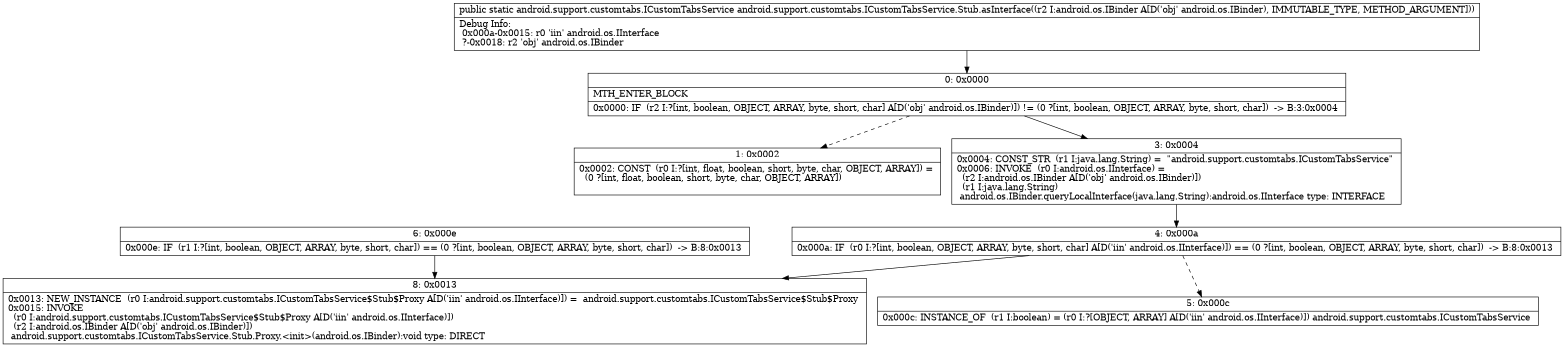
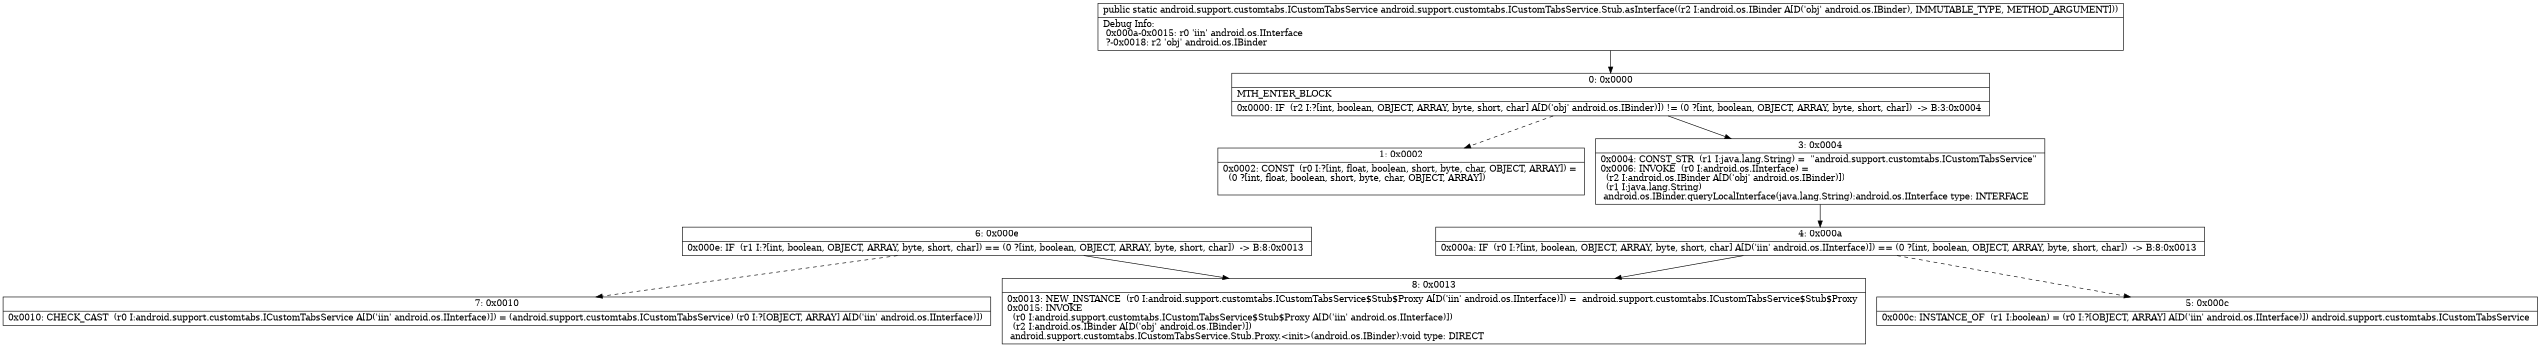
  digraph {
    node [shape=record]
    n1 [label="{0\:\ 0x0000|MTH_ENTER_BLOCK\l|0x0000: IF  (r2 I:?[int, boolean, OBJECT, ARRAY, byte, short, char] A[D('obj' android.os.IBinder)]) != (0 ?[int, boolean, OBJECT, ARRAY, byte, short, char])  \-\> B:3:0x0004 \l}"]
    n2 [label="{1\:\ 0x0002|0x0002: CONST  (r0 I:?[int, float, boolean, short, byte, char, OBJECT, ARRAY]) = \l  (0 ?[int, float, boolean, short, byte, char, OBJECT, ARRAY])\l \l}"]
    n3 [label="{3\:\ 0x0004|0x0004: CONST_STR  (r1 I:java.lang.String) =  \"android.support.customtabs.ICustomTabsService\" \l0x0006: INVOKE  (r0 I:android.os.IInterface) = \l  (r2 I:android.os.IBinder A[D('obj' android.os.IBinder)])\l  (r1 I:java.lang.String)\l android.os.IBinder.queryLocalInterface(java.lang.String):android.os.IInterface type: INTERFACE \l}"]
    n4 [label="{4\:\ 0x000a|0x000a: IF  (r0 I:?[int, boolean, OBJECT, ARRAY, byte, short, char] A[D('iin' android.os.IInterface)]) == (0 ?[int, boolean, OBJECT, ARRAY, byte, short, char])  \-\> B:8:0x0013 \l}"]
    n5 [label="{5\:\ 0x000c|0x000c: INSTANCE_OF  (r1 I:boolean) = (r0 I:?[OBJECT, ARRAY] A[D('iin' android.os.IInterface)]) android.support.customtabs.ICustomTabsService \l}"]
    n6 [label="{8\:\ 0x0013|0x0013: NEW_INSTANCE  (r0 I:android.support.customtabs.ICustomTabsService$Stub$Proxy A[D('iin' android.os.IInterface)]) =  android.support.customtabs.ICustomTabsService$Stub$Proxy \l0x0015: INVOKE  \l  (r0 I:android.support.customtabs.ICustomTabsService$Stub$Proxy A[D('iin' android.os.IInterface)])\l  (r2 I:android.os.IBinder A[D('obj' android.os.IBinder)])\l android.support.customtabs.ICustomTabsService.Stub.Proxy.\<init\>(android.os.IBinder):void type: DIRECT \l}"]
    n7 [label="{6\:\ 0x000e|0x000e: IF  (r1 I:?[int, boolean, OBJECT, ARRAY, byte, short, char]) == (0 ?[int, boolean, OBJECT, ARRAY, byte, short, char])  \-\> B:8:0x0013 \l}"]
+   n8 [label="{7\:\ 0x0010|0x0010: CHECK_CAST  (r0 I:android.support.customtabs.ICustomTabsService A[D('iin' android.os.IInterface)]) = (android.support.customtabs.ICustomTabsService) (r0 I:?[OBJECT, ARRAY] A[D('iin' android.os.IInterface)]) \l}"]
    n9 [label="{public static android.support.customtabs.ICustomTabsService android.support.customtabs.ICustomTabsService.Stub.asInterface((r2 I:android.os.IBinder A[D('obj' android.os.IBinder), IMMUTABLE_TYPE, METHOD_ARGUMENT]))  | Debug Info:\l  0x000a\-0x0015: r0 'iin' android.os.IInterface\l  ?\-0x0018: r2 'obj' android.os.IBinder\l}"]
    n1 -> n2 [style=dashed]
    n1 -> n3
    n3 -> n4
    n4 -> n5 [style=dashed]
    n4 -> n6
    n7 -> n6
+   n7 -> n8 [style=dashed]
    n9 -> n1
  }
